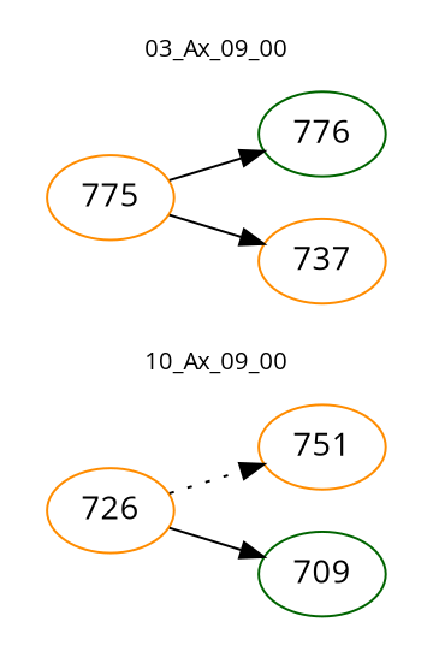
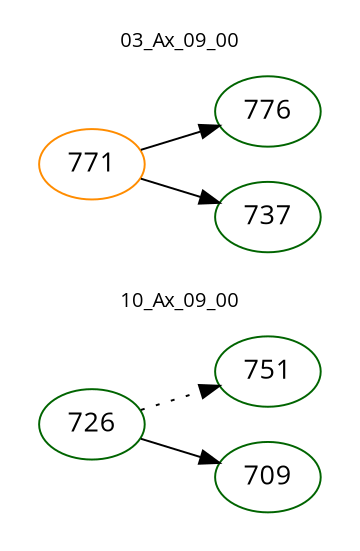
  digraph {
    fontname="Open Sans"
    rankdir=LR
    node [color=darkgreen fontname="Open Sans"]
    edge [color=black fontname="Open Sans" style=solid]
-   n1 [color=darkorange label=726]
+   n1 [label=726]
    n2 [label=709]
-   n3 [color=darkorange label=751]
-   n4 [color=darkorange label=775]
-   n5 [color=darkorange label=737]
+   n3 [label=751]
+   n4 [color=darkorange label=771]
+   n5 [label=737]
    n6 [label=776]
    subgraph cluster_1 {
      color=white
      fontsize=10
      label="10_Ax_09_00"
      n1
      n2
      n3
    }
    subgraph cluster_2 {
      color=white
      fontsize=10
      label="03_Ax_09_00"
      n4
      n5
      n6
    }
    n1 -> n2
    n1 -> n3 [style=dotted]
    n4 -> n5
    n4 -> n6
  }
